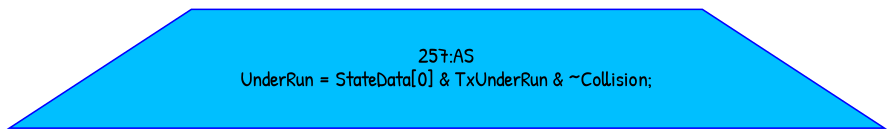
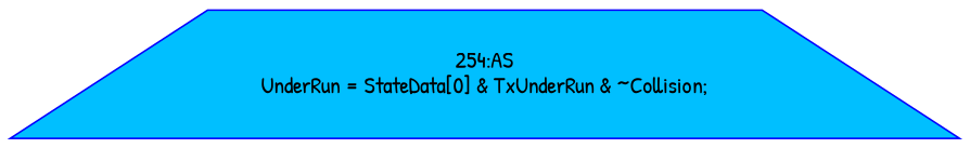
  strict digraph {
    fontname="Patrick Hand"
-   n1 [ast="<pyverilog.vparser.ast.Assign object at 0x7ff806729fd0>" def_var="['UnderRun']" fillcolor=deepskyblue label="257:AS\nUnderRun = StateData[0] & TxUnderRun & ~Collision;" statements="[]" style=filled typ=Assign use_var="['StateData', 'TxUnderRun', 'Collision']" color=blue shape=trapezium fontname="Patrick Hand"]
+   n1 [ast="<pyverilog.vparser.ast.Assign object at 0x7ff806729fd0>" def_var="['UnderRun']" fillcolor=deepskyblue label="254:AS\nUnderRun = StateData[0] & TxUnderRun & ~Collision;" statements="[]" style=filled typ=Assign use_var="['StateData', 'TxUnderRun', 'Collision']" color=blue shape=trapezium fontname="Patrick Hand"]
  }
